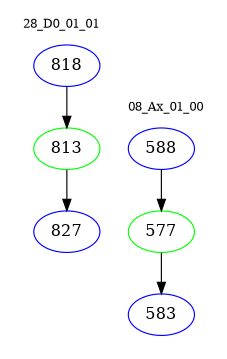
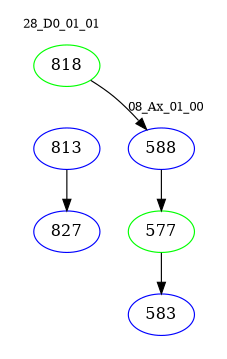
  digraph {
    node [color=blue]
    edge [color=black]
    n1 [label=588]
    n2 [color=green label=577]
    n3 [label=583]
-   n4 [label=818]
-   n5 [color=green label=813]
+   n4 [color=green label=818]
+   n5 [label=813]
    n6 [label=827]
    subgraph cluster_1 {
      color=white
      fontsize=10
      label="08_Ax_01_00"
      n1
      n2
      n3
    }
    subgraph cluster_2 {
      color=white
      fontsize=10
      label="28_D0_01_01"
      n4
      n5
      n6
    }
    n1 -> n2
    n2 -> n3
-   n4 -> n5
+   n4 -> n1
    n5 -> n6
  }
